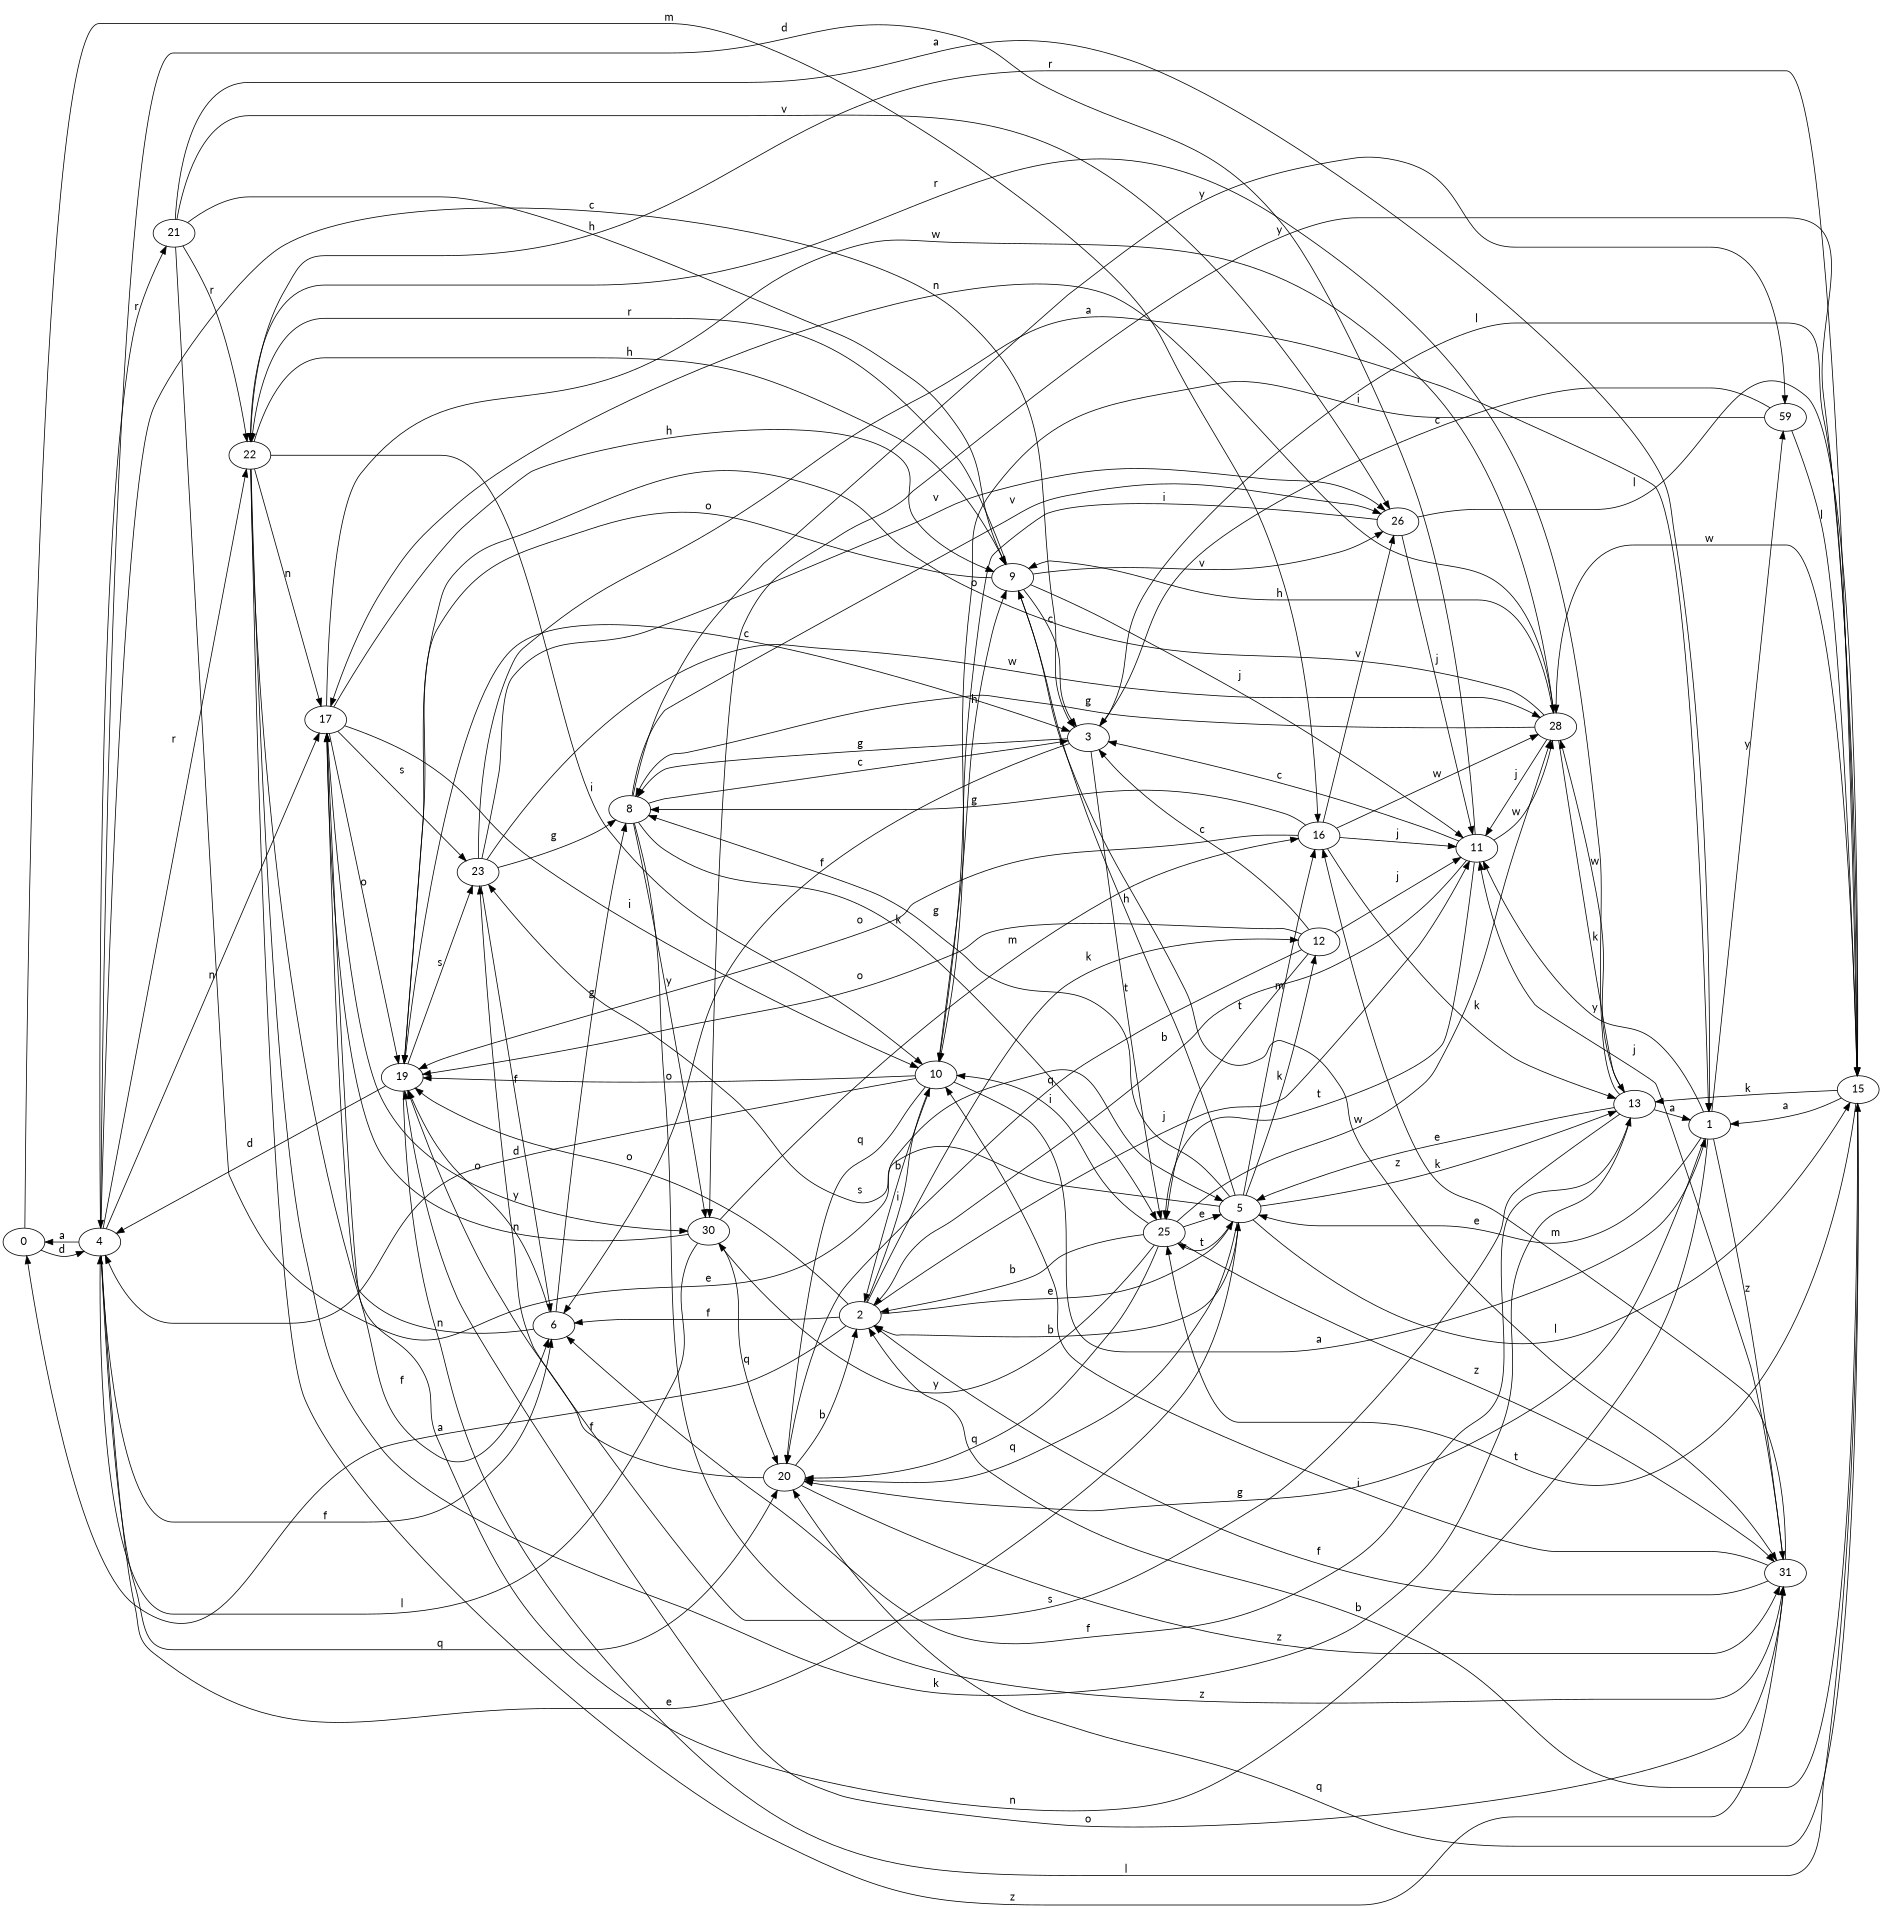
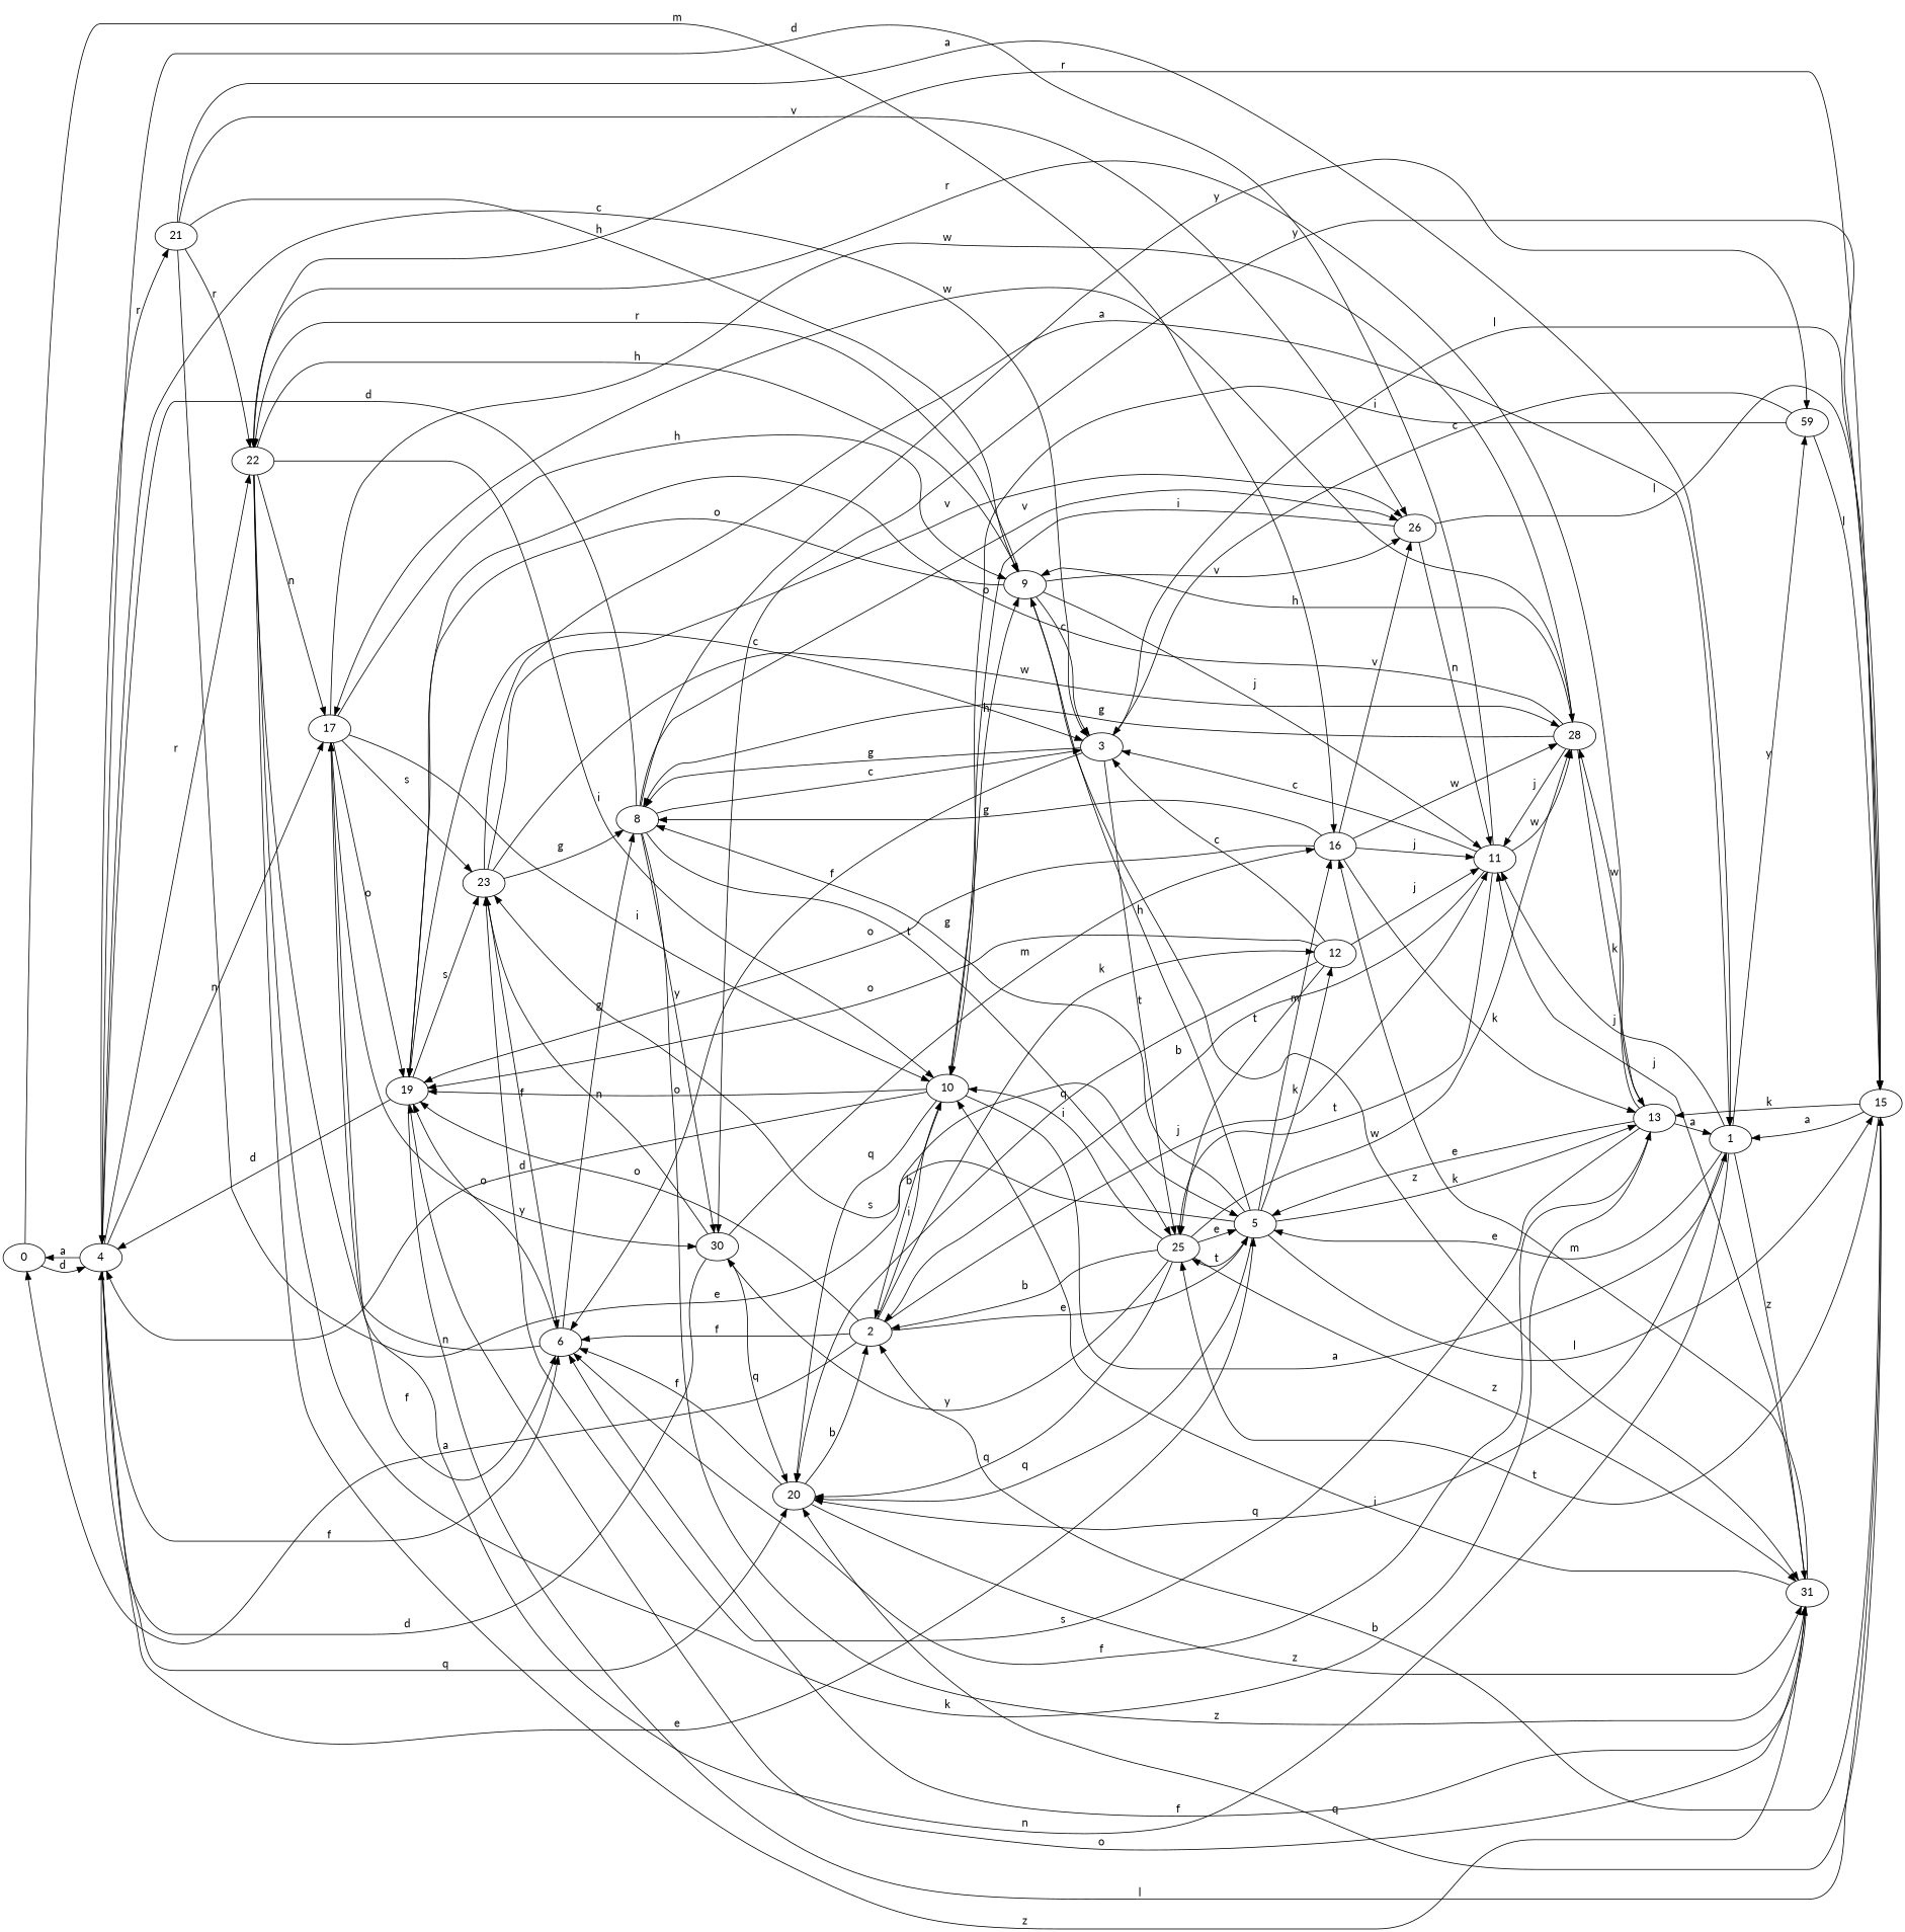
  strict digraph {
    fontname=Lato
    rankdir=LR
    node [fontname=Lato]
    edge [fontname=Lato]
    0
    4
    16
    5
    17
    20
    6
    3
    21
    22
    11
    19
    8
    13
    26
    28
    1
    n18 [label=59]
    31
    2
    12
    15
    25
    9
    23
    10
    30
    0 -> 4 [label=d]
    0 -> 16 [label=m]
    4 -> 0 [label=a]
    4 -> 5 [label=e]
    4 -> 17 [label=n]
    4 -> 20 [label=q]
    4 -> 6 [label=f]
    4 -> 3 [label=c]
    4 -> 21 [label=r]
    4 -> 22 [label=r]
    16 -> 11 [label=j]
    16 -> 19 [label=o]
    16 -> 8 [label=g]
    16 -> 13 [label=k]
    16 -> 26 [label=v]
    16 -> 28 [label=w]
    5 -> 16 [label=m]
    5 -> 20 [label=q]
    5 -> 8 [label=g]
    5 -> 13 [label=k]
-   5 -> 2 [label=b]
    5 -> 12 [label=k]
    5 -> 15 [label=l]
    5 -> 25 [label=t]
    5 -> 9 [label=h]
    5 -> 23 [label=s]
    17 -> 19 [label=o]
    17 -> 28 [label=w]
    17 -> 9 [label=h]
    17 -> 23 [label=s]
    17 -> 10 [label=i]
    17 -> 30 [label=y]
-   20 -> 19 [label=f]
+   20 -> 6 [label=f]
    20 -> 31 [label=z]
    20 -> 2 [label=b]
    6 -> 17 [label=n]
    6 -> 19 [label=o]
    6 -> 8 [label=g]
    3 -> 6 [label=f]
    3 -> 8 [label=g]
    3 -> 15 [label=l]
    3 -> 25 [label=t]
    21 -> 5 [label=e]
    21 -> 22 [label=r]
    21 -> 26 [label=v]
    21 -> 1 [label=a]
    21 -> 9 [label=h]
    22 -> 17 [label=n]
    22 -> 6 [label=f]
    22 -> 13 [label=k]
    22 -> 31 [label=z]
    22 -> 9 [label=h]
    22 -> 10 [label=i]
    11 -> 4 [label=d]
    11 -> 3 [label=c]
    11 -> 28 [label=w]
    11 -> 2 [label=b]
    11 -> 25 [label=t]
    19 -> 4 [label=d]
    19 -> 3 [label=c]
    19 -> 15 [label=l]
    19 -> 23 [label=s]
+   8 -> 4 [label=d]
    8 -> 3 [label=c]
    8 -> 26 [label=v]
    8 -> n18 [label=y]
    8 -> 31 [label=z]
-   8 -> 25 [label=k]
+   8 -> 25 [label=t]
    8 -> 30 [label=y]
    13 -> 5 [label=e]
    13 -> 6 [label=f]
    13 -> 22 [label=r]
    13 -> 28 [label=w]
    13 -> 1 [label=a]
    13 -> 23 [label=s]
-   26 -> 11 [label=j]
+   26 -> 11 [label=n]
    26 -> 15 [label=l]
    26 -> 10 [label=i]
-   28 -> 17 [label=n]
+   28 -> 17 [label=w]
    28 -> 11 [label=j]
    28 -> 19 [label=o]
    28 -> 8 [label=g]
    28 -> 13 [label=k]
    28 -> 9 [label=h]
    1 -> 5 [label=e]
    1 -> 17 [label=n]
-   1 -> 20 [label=g]
-   1 -> 11 [label=y]
+   1 -> 20 [label=q]
+   1 -> 11 [label=j]
    1 -> n18 [label=y]
    1 -> 31 [label=z]
    n18 -> 3 [label=c]
    n18 -> 15 [label=l]
    n18 -> 10 [label=i]
    31 -> 16 [label=m]
-   31 -> 2 [label=f]
+   31 -> 6 [label=f]
    31 -> 11 [label=j]
    31 -> 19 [label=o]
    31 -> 10 [label=i]
    2 -> 0 [label=a]
    2 -> 5 [label=e]
    2 -> 6 [label=f]
    2 -> 11 [label=j]
    2 -> 19 [label=o]
    2 -> 12 [label=k]
    2 -> 10 [label=i]
    12 -> 20 [label=q]
    12 -> 3 [label=c]
    12 -> 11 [label=j]
    12 -> 19 [label=o]
    12 -> 25 [label=t]
    15 -> 20 [label=q]
    15 -> 22 [label=r]
    15 -> 13 [label=k]
-   15 -> 28 [label=w]
    15 -> 1 [label=a]
    15 -> 2 [label=b]
    15 -> 25 [label=t]
    15 -> 30 [label=y]
    25 -> 5 [label=e]
    25 -> 20 [label=q]
    25 -> 28 [label=w]
    25 -> 31 [label=z]
    25 -> 2 [label=b]
    25 -> 10 [label=i]
    25 -> 30 [label=y]
    9 -> 3 [label=c]
    9 -> 22 [label=r]
    9 -> 11 [label=j]
    9 -> 19 [label=o]
    9 -> 26 [label=v]
    9 -> 31 [label=z]
    23 -> 6 [label=f]
    23 -> 8 [label=g]
    23 -> 26 [label=v]
    23 -> 28 [label=w]
    23 -> 1 [label=a]
    10 -> 4 [label=d]
    10 -> 20 [label=q]
    10 -> 19 [label=o]
    10 -> 1 [label=a]
    10 -> 2 [label=b]
    10 -> 9 [label=h]
-   30 -> 4 [label=l]
+   30 -> 4 [label=d]
    30 -> 16 [label=m]
-   30 -> 17 [label=n]
+   30 -> 23 [label=n]
    30 -> 20 [label=q]
  }
